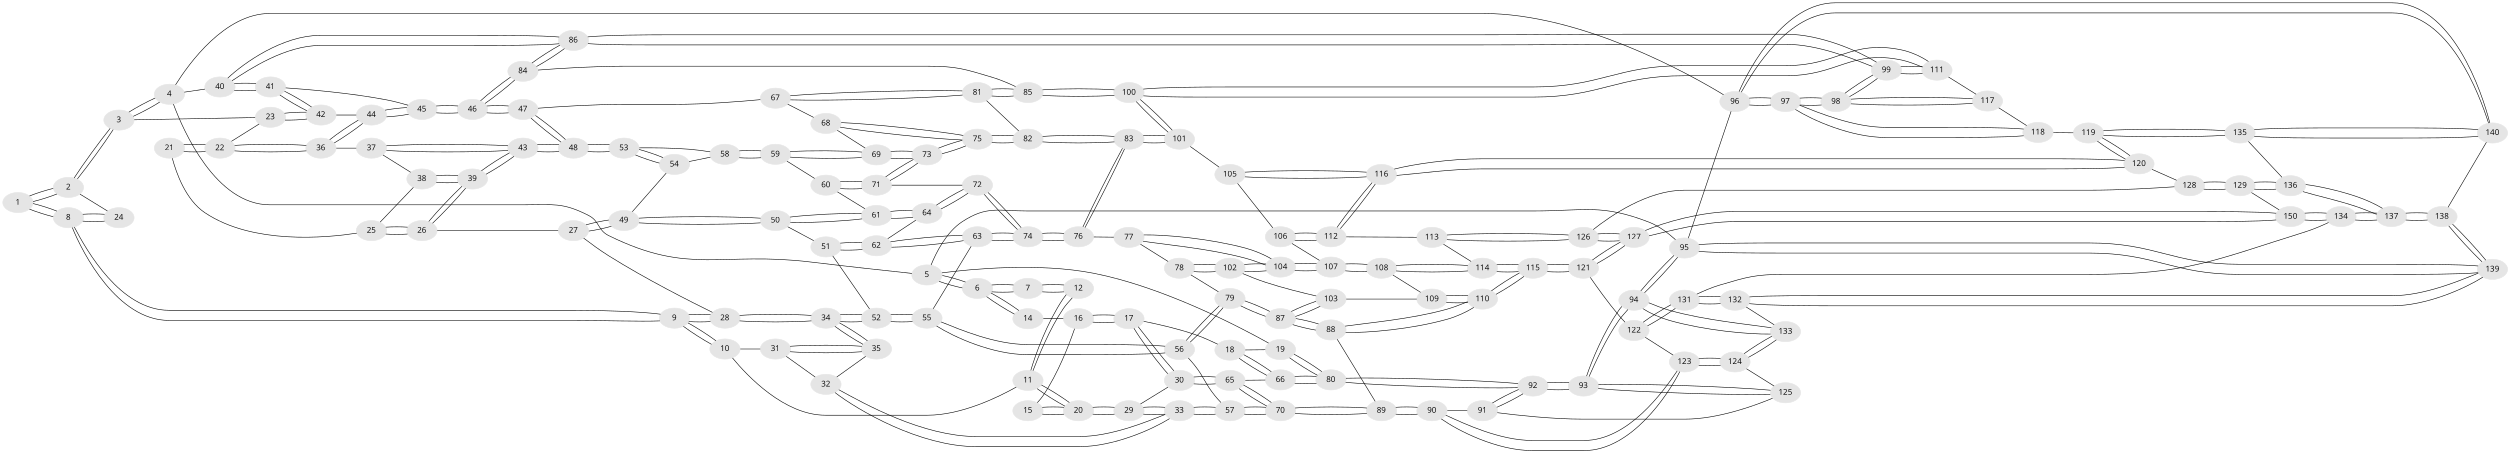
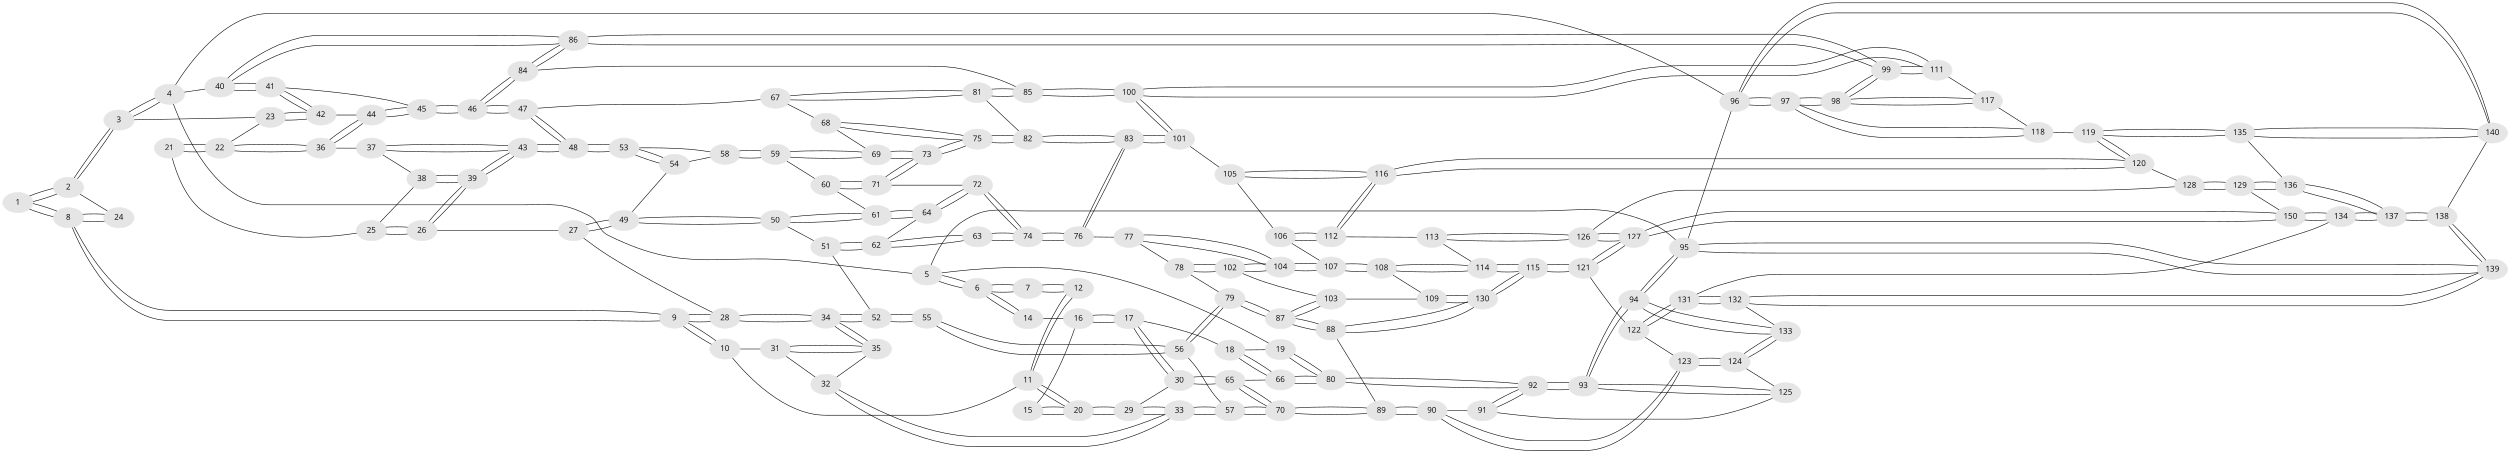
  graph {
    fontname="Open Sans"
    rankdir=LR
    node [color=gray90 fontname="Open Sans" style=filled]
    edge [fontname="Open Sans"]
    1
    2
    8
    3
    24
    9
    4
    23
    5
    40
    96
    42
    6
    19
    95
    41
    86
    97
    140
    7
    14
    80
    139
    12
    16
    10
    28
    11
    31
    34
    20
    32
    35
    29
    15
    17
    18
    30
    66
    65
    92
    33
    21
    22
    25
    36
    26
    38
    37
    44
    27
    39
    49
    43
    50
    54
    52
    57
    70
    55
    45
    48
    99
    46
    53
    47
    84
    67
    85
    68
    81
    58
    51
    61
    62
    64
    63
    56
    59
    79
    74
    87
    89
    60
    69
    71
    73
    72
    76
    75
    82
    90
    77
    83
    78
    104
    101
    102
    107
    103
    88
    93
    100
    105
    111
-   110
+   110 [label=130]
    109
    115
    91
    123
    125
    124
    94
    133
    98
    118
    117
    119
    106
    116
    108
    112
    120
    113
    114
    121
    126
    128
    127
    122
    135
    136
    129
    131
    n135 [label=150]
    134
    132
    137
    138
    1 -- 2
    1 -- 2
    1 -- 8
    1 -- 8
    2 -- 3
    2 -- 3
    2 -- 24
    8 -- 24
    8 -- 24
    8 -- 9
    8 -- 9
    3 -- 4
    3 -- 4
    3 -- 23
    9 -- 10
    9 -- 10
    9 -- 28
    9 -- 28
    4 -- 5
    4 -- 40
    4 -- 96
    23 -- 42
    23 -- 42
    5 -- 6
    5 -- 6
    5 -- 19
    5 -- 95
    40 -- 41
    40 -- 41
    40 -- 86
    40 -- 86
    96 -- 97
    96 -- 97
    96 -- 140
    96 -- 140
    42 -- 44
    6 -- 7
    6 -- 7
    6 -- 14
    6 -- 14
    19 -- 80
    19 -- 80
    95 -- 96
    95 -- 139
    95 -- 139
    41 -- 42
    41 -- 42
    41 -- 45
    86 -- 99
    86 -- 99
    97 -- 98
    97 -- 98
    97 -- 118
    97 -- 118
    7 -- 12
    7 -- 12
    14 -- 16
    80 -- 92
    80 -- 92
    16 -- 17
    16 -- 17
    10 -- 11
    10 -- 31
    28 -- 34
    28 -- 34
    11 -- 12
    11 -- 12
    11 -- 20
    11 -- 20
    31 -- 32
    31 -- 35
    31 -- 35
    34 -- 35
    34 -- 35
    34 -- 52
    34 -- 52
    20 -- 29
    20 -- 29
    32 -- 35
    32 -- 33
    32 -- 33
    29 -- 30
    29 -- 33
    29 -- 33
    15 -- 16
    15 -- 20
    15 -- 20
    17 -- 18
    17 -- 30
    17 -- 30
    18 -- 19
    18 -- 66
    18 -- 66
    30 -- 65
    30 -- 65
    66 -- 80
    66 -- 80
    65 -- 66
    65 -- 70
    65 -- 70
    92 -- 93
    92 -- 93
    33 -- 57
    33 -- 57
    21 -- 22
    21 -- 22
    21 -- 25
    22 -- 23
    22 -- 36
    22 -- 36
    25 -- 26
    25 -- 26
    25 -- 38
    36 -- 37
    36 -- 44
    36 -- 44
    26 -- 27
    26 -- 39
    26 -- 39
    38 -- 39
    38 -- 39
    37 -- 38
    37 -- 43
    37 -- 43
    44 -- 45
    44 -- 45
    27 -- 28
    27 -- 49
    27 -- 49
    39 -- 43
    39 -- 43
    49 -- 50
    49 -- 50
    49 -- 54
    43 -- 48
    43 -- 48
    50 -- 51
    50 -- 61
    50 -- 61
    54 -- 58
    52 -- 55
    52 -- 55
    57 -- 70
    57 -- 70
    70 -- 89
    70 -- 89
-   55 -- 63
    55 -- 56
    55 -- 56
    45 -- 46
    45 -- 46
    48 -- 53
    48 -- 53
    99 -- 111
    99 -- 111
    46 -- 47
    46 -- 47
    46 -- 84
    46 -- 84
    53 -- 54
    53 -- 54
    53 -- 58
    47 -- 48
    47 -- 48
    47 -- 67
    84 -- 86
    84 -- 86
    84 -- 85
    67 -- 68
    67 -- 81
    67 -- 81
    85 -- 100
    85 -- 100
    68 -- 69
    68 -- 75
    68 -- 75
    81 -- 85
    81 -- 85
    81 -- 82
    58 -- 59
    58 -- 59
    51 -- 52
    51 -- 62
    51 -- 62
    61 -- 64
    61 -- 64
    62 -- 64
    62 -- 63
    62 -- 63
    64 -- 72
    64 -- 72
    63 -- 74
    63 -- 74
    56 -- 57
    56 -- 79
    56 -- 79
    59 -- 60
    59 -- 69
    59 -- 69
    79 -- 87
    79 -- 87
    74 -- 76
    74 -- 76
    87 -- 103
    87 -- 103
    87 -- 88
    87 -- 88
    89 -- 90
    89 -- 90
    60 -- 61
    60 -- 71
    60 -- 71
    69 -- 73
    69 -- 73
    71 -- 73
    71 -- 73
    71 -- 72
    73 -- 75
    73 -- 75
    72 -- 74
    72 -- 74
    76 -- 77
    76 -- 83
    76 -- 83
    75 -- 82
    75 -- 82
    82 -- 83
    82 -- 83
    90 -- 91
    90 -- 123
    90 -- 123
    77 -- 78
    77 -- 104
    77 -- 104
    83 -- 101
    83 -- 101
    78 -- 79
    78 -- 102
    78 -- 102
    104 -- 107
    104 -- 107
    101 -- 105
    102 -- 104
    102 -- 104
    102 -- 103
    107 -- 108
    107 -- 108
    103 -- 109
    88 -- 89
    88 -- 110
    88 -- 110
    93 -- 125
    93 -- 125
    93 -- 94
    93 -- 94
    100 -- 101
    100 -- 101
    100 -- 111
    100 -- 111
    105 -- 106
    105 -- 116
    105 -- 116
    111 -- 117
    110 -- 115
    110 -- 115
    109 -- 110
    109 -- 110
    115 -- 121
    115 -- 121
    91 -- 92
    91 -- 92
    91 -- 125
    123 -- 124
    123 -- 124
    124 -- 125
    124 -- 133
    124 -- 133
    94 -- 95
    94 -- 95
    94 -- 133
    94 -- 133
    98 -- 99
    98 -- 99
    98 -- 117
    98 -- 117
    118 -- 119
    117 -- 118
    119 -- 120
    119 -- 120
    119 -- 135
    119 -- 135
    106 -- 107
    106 -- 112
    106 -- 112
    116 -- 120
    116 -- 120
    108 -- 109
    108 -- 114
    108 -- 114
    112 -- 116
    112 -- 116
    112 -- 113
    120 -- 128
    113 -- 114
    113 -- 126
    113 -- 126
    114 -- 115
    114 -- 115
    121 -- 127
    121 -- 127
    121 -- 122
    126 -- 128
    126 -- 127
    126 -- 127
    128 -- 129
    128 -- 129
    127 -- n135
    127 -- n135
    122 -- 123
    122 -- 131
    122 -- 131
    135 -- 140
    135 -- 140
    135 -- 136
    136 -- 137
    136 -- 137
    129 -- 136
    129 -- 136
    129 -- n135
    131 -- 134
    131 -- 132
    131 -- 132
    n135 -- 134
    n135 -- 134
    134 -- 137
    134 -- 137
    132 -- 139
    132 -- 139
    132 -- 133
    137 -- 138
    137 -- 138
    138 -- 140
    138 -- 139
    138 -- 139
  }
